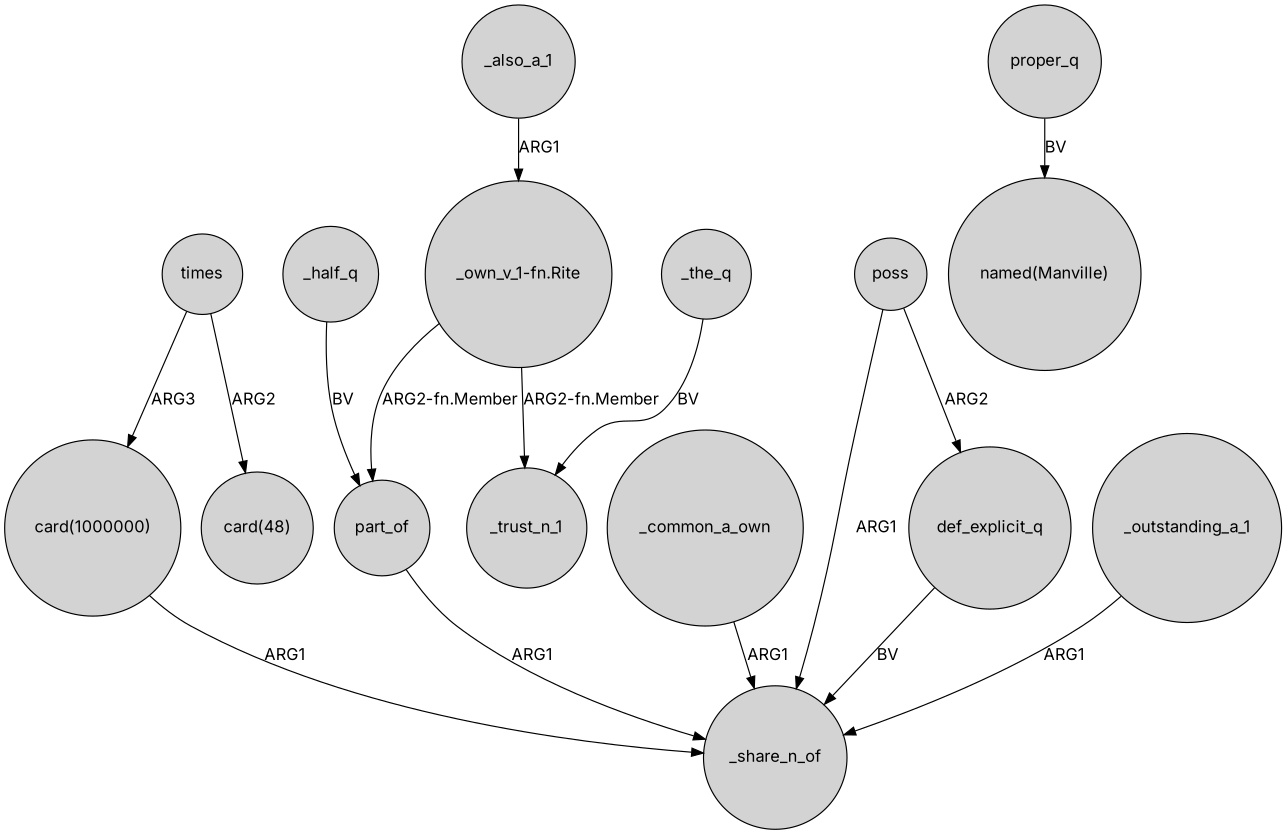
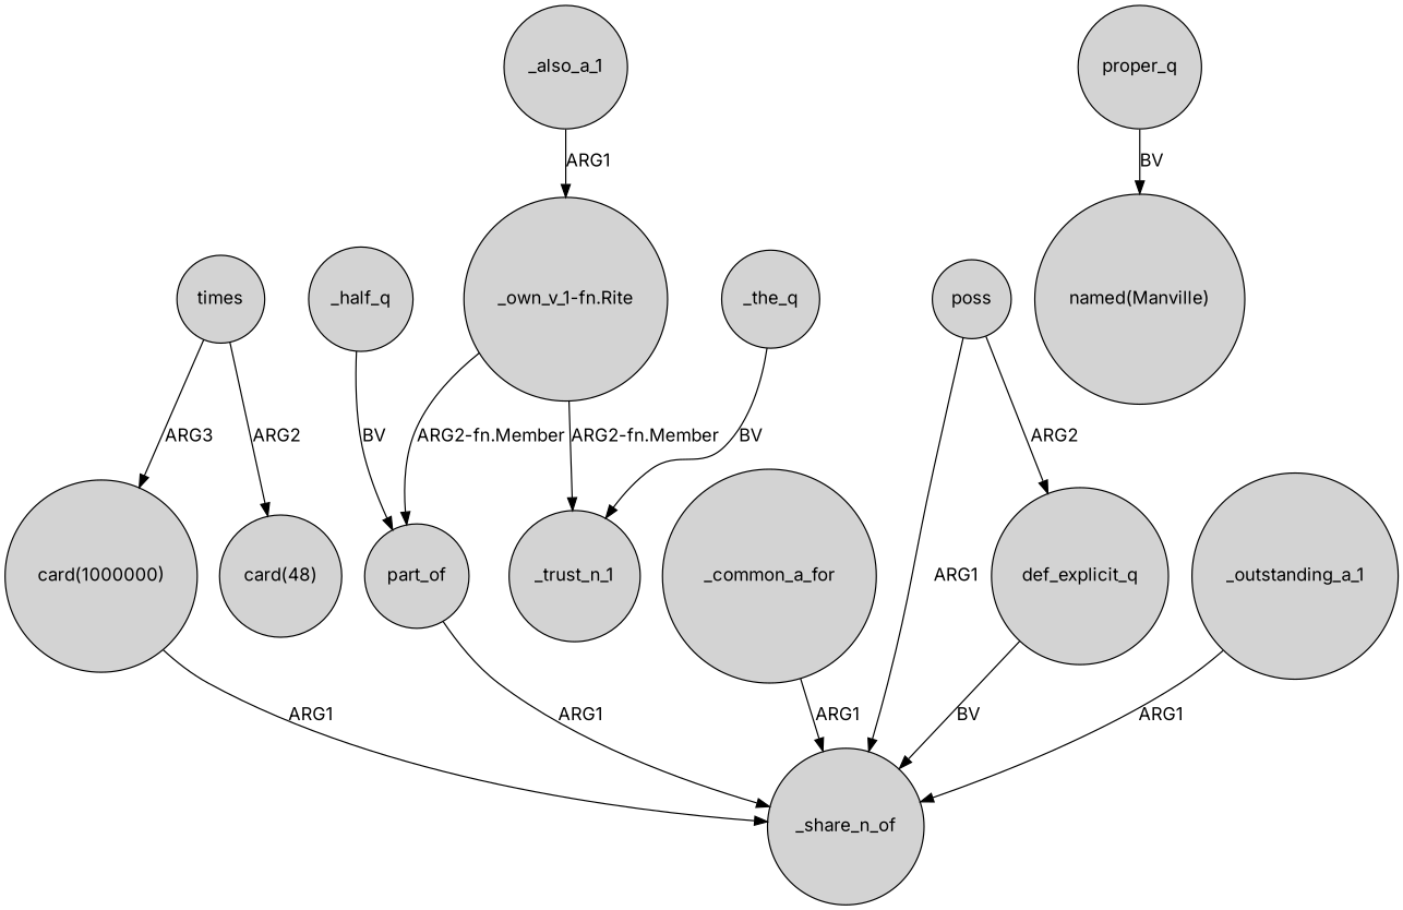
  digraph {
    fontname=Inter
    node [fontname=Inter shape=circle style=filled]
    edge [fontname=Inter]
    times
    "card(1000000)"
    "card(48)"
    _share_n_of
    _half_q
    part_of
-   _common_a_for [label=_common_a_own]
+   _common_a_for
    _also_a_1
    "_own_v_1-fn.Rite"
    _trust_n_1
    poss
    def_explicit_q
    proper_q
    "named(Manville)"
    _outstanding_a_1
    _the_q
    times -> "card(1000000)" [label=ARG3]
    times -> "card(48)" [label=ARG2]
    "card(1000000)" -> _share_n_of [label=ARG1]
    _half_q -> part_of [label=BV]
    part_of -> _share_n_of [label=ARG1]
    _common_a_for -> _share_n_of [label=ARG1]
    _also_a_1 -> "_own_v_1-fn.Rite" [label=ARG1]
    "_own_v_1-fn.Rite" -> part_of [label="ARG2-fn.Member"]
    "_own_v_1-fn.Rite" -> _trust_n_1 [label="ARG2-fn.Member"]
    poss -> _share_n_of [label=ARG1]
    poss -> def_explicit_q [label=ARG2]
    def_explicit_q -> _share_n_of [label=BV]
    proper_q -> "named(Manville)" [label=BV]
    _outstanding_a_1 -> _share_n_of [label=ARG1]
    _the_q -> _trust_n_1 [label=BV]
  }
